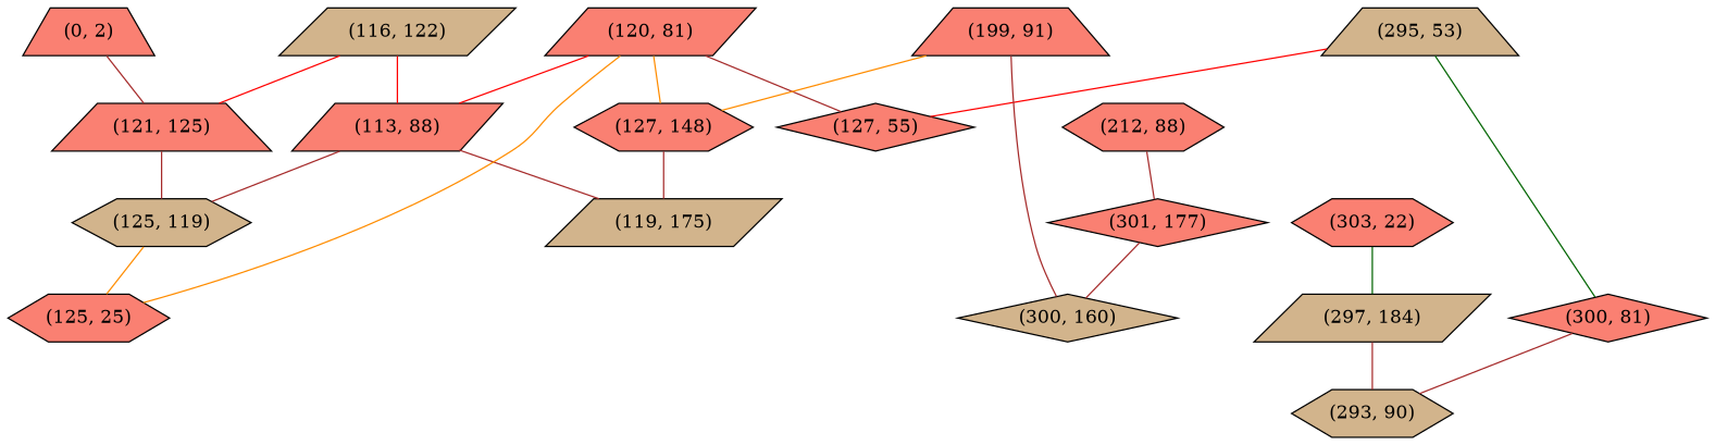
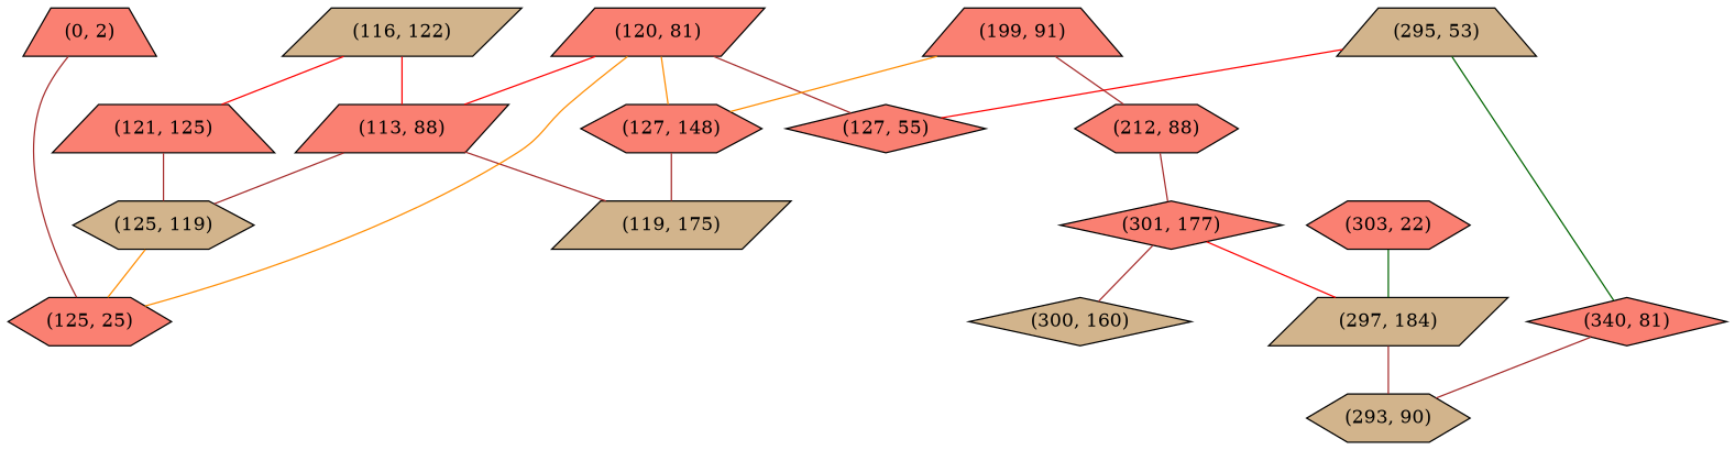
  graph {
    fontname="DejaVu Serif"
    node [fillcolor=salmon fontname="DejaVu Serif" shape=hexagon style=filled]
    edge [color=brown fontname="DejaVu Serif" weight=1]
    "(116, 122)" [fillcolor=tan shape=parallelogram]
    "(121, 125)" [shape=trapezium]
    "(113, 88)" [shape=parallelogram]
    "(125, 119)" [fillcolor=tan]
    "(119, 175)" [fillcolor=tan shape=parallelogram]
    "(297, 184)" [fillcolor=tan shape=parallelogram]
    "(303, 22)"
    "(295, 53)" [fillcolor=tan shape=trapezium]
-   "(300, 81)" [shape=diamond]
+   "(300, 81)" [shape=diamond label="(340, 81)"]
    "(127, 55)" [shape=diamond]
    "(293, 90)" [fillcolor=tan]
    "(125, 25)"
    "(127, 148)"
    "(120, 81)" [shape=parallelogram]
    "(199, 91)" [shape=trapezium]
    "(212, 88)"
    "(301, 177)" [shape=diamond]
    "(300, 160)" [fillcolor=tan shape=diamond]
    n19 [label="(0, 2)" shape=trapezium]
    "(116, 122)" -- "(121, 125)" [color=red]
    "(116, 122)" -- "(113, 88)" [color=red weight=3]
    "(121, 125)" -- "(125, 119)"
    "(113, 88)" -- "(125, 119)" [weight=3]
    "(113, 88)" -- "(119, 175)" [weight=3]
    "(125, 119)" -- "(125, 25)" [color=darkorange weight=3]
    "(297, 184)" -- "(293, 90)" [weight=3]
    "(303, 22)" -- "(297, 184)" [color=darkgreen weight=3]
    "(295, 53)" -- "(300, 81)" [color=darkgreen]
    "(295, 53)" -- "(127, 55)" [color=red]
    "(300, 81)" -- "(293, 90)"
    "(127, 148)" -- "(119, 175)"
    "(120, 81)" -- "(113, 88)" [color=red]
    "(120, 81)" -- "(127, 55)"
    "(120, 81)" -- "(125, 25)" [color=darkorange]
    "(120, 81)" -- "(127, 148)" [color=darkorange]
    "(199, 91)" -- "(127, 148)" [color=darkorange]
-   "(199, 91)" -- "(300, 160)"
+   "(199, 91)" -- "(212, 88)"
    "(212, 88)" -- "(301, 177)"
+   "(301, 177)" -- "(297, 184)" [color=red]
    "(301, 177)" -- "(300, 160)"
-   n19 -- "(121, 125)" [weight=4]
+   n19 -- "(125, 25)" [weight=4]
  }
